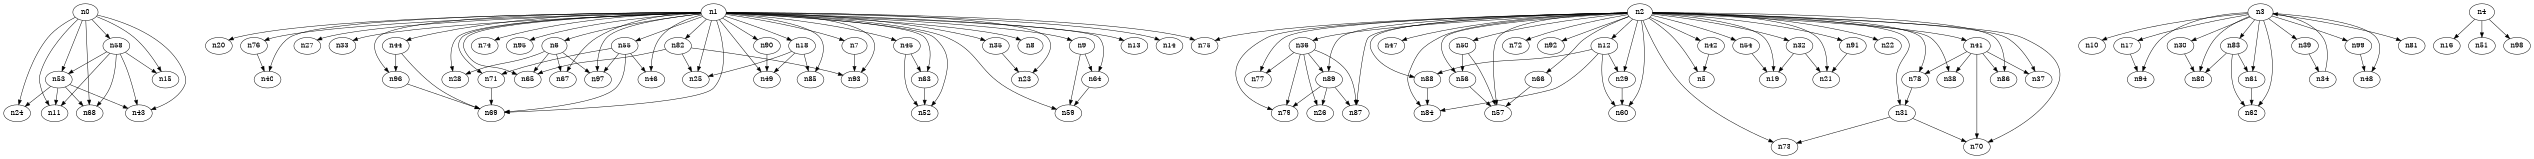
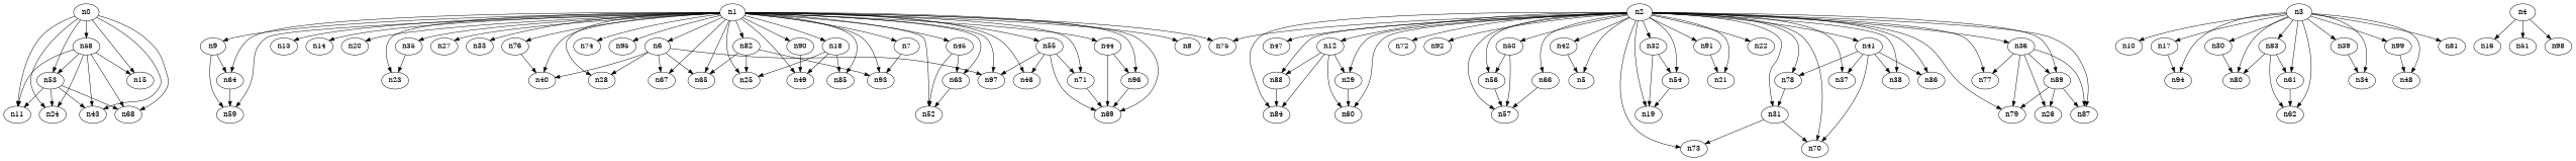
  digraph {
    n0
    n11
    n15
    n24
    n43
    n53
    n58
    n68
    n1
    n6
    n7
    n8
    n9
    n13
    n14
    n18
    n20
    n23
    n25
    n27
    n28
    n33
    n35
    n40
    n44
    n45
    n46
    n49
    n52
    n55
    n59
    n63
    n64
    n65
    n67
    n69
    n71
    n74
    n75
    n76
    n82
    n85
    n90
    n93
    n95
    n96
    n97
    n2
    n5
    n12
    n19
    n21
    n22
    n29
    n31
    n32
    n36
    n37
    n38
    n41
    n42
    n47
    n50
    n54
    n56
    n57
    n60
    n66
    n70
    n72
    n73
    n77
    n78
    n79
    n84
    n86
    n87
    n88
    n89
    n91
    n92
    n26
    n3
    n10
    n17
    n30
    n34
    n39
    n48
    n61
    n62
    n80
    n81
    n83
    n94
    n99
    n4
    n16
    n51
    n98
    n0 -> n11
    n0 -> n15
    n0 -> n24
    n0 -> n43
    n0 -> n53
    n0 -> n58
    n0 -> n68
    n53 -> n11
    n53 -> n24
    n53 -> n43
    n53 -> n68
    n58 -> n11
    n58 -> n15
+   n58 -> n24
    n58 -> n43
    n58 -> n53
    n58 -> n68
    n1 -> n6
    n1 -> n7
    n1 -> n8
    n1 -> n9
    n1 -> n13
    n1 -> n14
    n1 -> n18
    n1 -> n20
    n1 -> n23
    n1 -> n25
    n1 -> n27
    n1 -> n28
    n1 -> n33
    n1 -> n35
    n1 -> n40
    n1 -> n44
    n1 -> n45
    n1 -> n46
    n1 -> n49
    n1 -> n52
    n1 -> n55
    n1 -> n59
    n1 -> n63
    n1 -> n64
    n1 -> n65
    n1 -> n67
    n1 -> n69
    n1 -> n71
    n1 -> n74
    n1 -> n75
    n1 -> n76
    n1 -> n82
    n1 -> n85
    n1 -> n90
    n1 -> n93
    n1 -> n95
    n1 -> n96
    n1 -> n97
    n6 -> n28
+   n6 -> n40
    n6 -> n65
    n6 -> n67
    n6 -> n97
    n7 -> n93
    n9 -> n59
    n9 -> n64
    n18 -> n25
    n18 -> n49
    n18 -> n85
    n35 -> n23
    n44 -> n69
    n44 -> n96
    n45 -> n52
    n45 -> n63
    n55 -> n46
    n55 -> n69
    n55 -> n71
    n55 -> n97
    n63 -> n52
    n64 -> n59
    n71 -> n69
    n76 -> n40
    n82 -> n25
    n82 -> n65
    n82 -> n93
    n90 -> n49
    n96 -> n69
    n2 -> n75
    n2 -> n5
    n2 -> n12
    n2 -> n19
    n2 -> n21
    n2 -> n22
    n2 -> n29
    n2 -> n31
    n2 -> n32
    n2 -> n36
    n2 -> n37
    n2 -> n38
    n2 -> n41
    n2 -> n42
    n2 -> n47
    n2 -> n50
    n2 -> n54
    n2 -> n56
    n2 -> n57
    n2 -> n60
    n2 -> n66
    n2 -> n70
    n2 -> n72
    n2 -> n73
    n2 -> n77
    n2 -> n78
    n2 -> n79
    n2 -> n84
    n2 -> n86
    n2 -> n87
    n2 -> n88
    n2 -> n89
    n2 -> n91
    n2 -> n92
    n12 -> n29
    n12 -> n60
    n12 -> n84
    n12 -> n88
    n29 -> n60
    n31 -> n70
    n31 -> n73
    n32 -> n19
-   n32 -> n21
+   n32 -> n54
    n36 -> n77
    n36 -> n79
    n36 -> n87
    n36 -> n89
    n36 -> n26
    n41 -> n37
    n41 -> n38
    n41 -> n70
    n41 -> n78
    n41 -> n86
    n42 -> n5
    n50 -> n56
    n50 -> n57
    n54 -> n19
    n56 -> n57
    n66 -> n57
    n78 -> n31
    n88 -> n84
    n89 -> n79
    n89 -> n87
    n89 -> n26
    n91 -> n21
    n3 -> n10
    n3 -> n17
    n3 -> n30
-   n34 -> n3
+   n3 -> n34
    n3 -> n39
    n3 -> n48
    n3 -> n61
    n3 -> n62
    n3 -> n80
    n3 -> n81
    n3 -> n83
    n3 -> n94
    n3 -> n99
    n17 -> n94
    n30 -> n80
    n39 -> n34
    n61 -> n62
    n83 -> n61
    n83 -> n62
    n83 -> n80
    n99 -> n48
    n4 -> n16
    n4 -> n51
    n4 -> n98
  }
